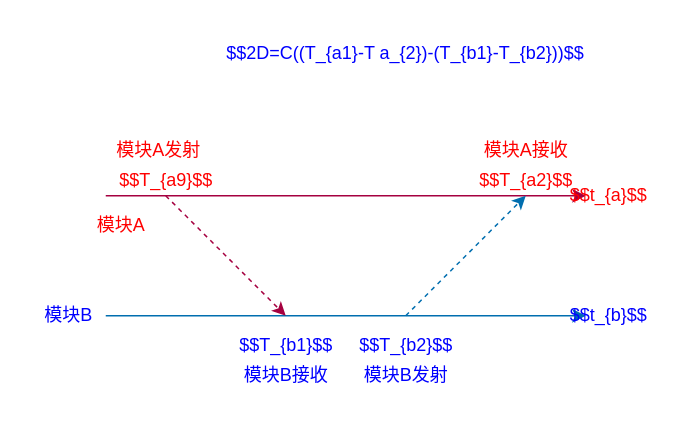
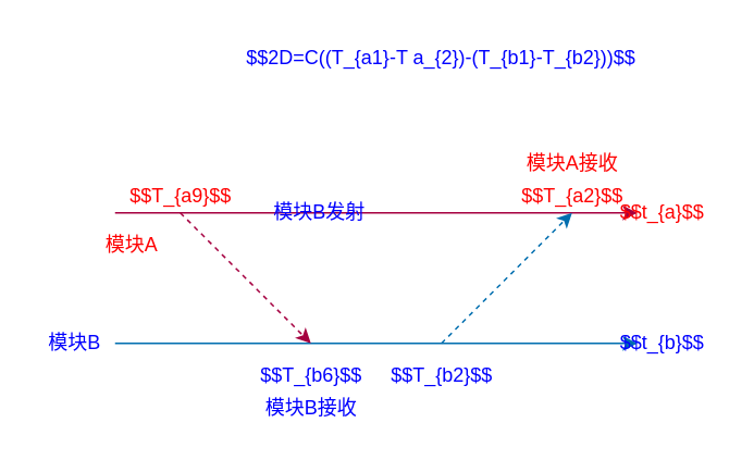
  <mxCell id="0" />
  <mxCell id="1" parent="0" />
  <mxCell id="2" value="" style="group" vertex="1" connectable="0" parent="1"><mxGeometry x="20" y="90" width="420" height="170" as="geometry" /></mxCell>
  <mxCell id="3" value="" style="endArrow=classic;html=1;rounded=0;fillColor=#d80073;strokeColor=#A50040;" edge="1" parent="2"><mxGeometry width="50" height="50" relative="1" as="geometry"><mxPoint x="50" y="40" as="sourcePoint" /><mxPoint x="370" y="40" as="targetPoint" /></mxGeometry></mxCell>
  <mxCell id="4" value="" style="endArrow=classic;html=1;rounded=0;fillColor=#1ba1e2;strokeColor=#006EAF;" edge="1" parent="2"><mxGeometry width="50" height="50" relative="1" as="geometry"><mxPoint x="50" y="120" as="sourcePoint" /><mxPoint x="370" y="120" as="targetPoint" /></mxGeometry></mxCell>
  <mxCell id="5" value="" style="endArrow=classic;html=1;rounded=0;fillColor=#d80073;strokeColor=#A50040;dashed=1;" edge="1" parent="2"><mxGeometry width="50" height="50" relative="1" as="geometry"><mxPoint x="90" y="40" as="sourcePoint" /><mxPoint x="170" y="120" as="targetPoint" /></mxGeometry></mxCell>
  <mxCell id="6" value="" style="endArrow=classic;html=1;rounded=0;fillColor=#1ba1e2;strokeColor=#006EAF;dashed=1;" edge="1" parent="2"><mxGeometry width="50" height="50" relative="1" as="geometry"><mxPoint x="250" y="120" as="sourcePoint" /><mxPoint x="330" y="40" as="targetPoint" /></mxGeometry></mxCell>
  <mxCell id="7" value="&lt;span&gt;$$T_{a9}$$&lt;/span&gt;" style="text;html=1;align=center;verticalAlign=middle;resizable=0;points=[];autosize=1;fontColor=#FF0000;" vertex="1" parent="2"><mxGeometry x="50" y="20" width="80" height="20" as="geometry" /></mxCell>
  <mxCell id="8" value="&lt;span&gt;$$T_{a2}$$&lt;/span&gt;" style="text;html=1;align=center;verticalAlign=middle;resizable=0;points=[];autosize=1;strokeColor=none;fillColor=none;fontColor=#FF0000;" vertex="1" parent="2"><mxGeometry x="290" y="20" width="80" height="20" as="geometry" /></mxCell>
- <mxCell id="9" value="&lt;span&gt;$$T_{b1}$$&lt;/span&gt;" style="text;html=1;align=center;verticalAlign=middle;resizable=0;points=[];autosize=1;strokeColor=none;fillColor=none;fontColor=#0000FF;" vertex="1" parent="2"><mxGeometry x="130" y="130" width="80" height="20" as="geometry" /></mxCell>
+ <mxCell id="9" value="&lt;span&gt;$$T_{b6}$$&lt;/span&gt;" style="text;html=1;align=center;verticalAlign=middle;resizable=0;points=[];autosize=1;strokeColor=none;fillColor=none;fontColor=#0000FF;" vertex="1" parent="2"><mxGeometry x="130" y="130" width="80" height="20" as="geometry" /></mxCell>
  <mxCell id="10" value="&lt;span&gt;$$T_{b2}$$&lt;/span&gt;" style="text;html=1;align=center;verticalAlign=middle;resizable=0;points=[];autosize=1;strokeColor=none;fillColor=none;fontColor=#0000FF;" vertex="1" parent="2"><mxGeometry x="210" y="130" width="80" height="20" as="geometry" /></mxCell>
  <mxCell id="11" value="&lt;span&gt;$$t_{a}$$&lt;/span&gt;" style="text;html=1;align=center;verticalAlign=middle;resizable=0;points=[];autosize=1;fontColor=#FF0000;" vertex="1" parent="2"><mxGeometry x="350" y="30" width="70" height="20" as="geometry" /></mxCell>
  <mxCell id="12" value="&lt;span&gt;$$t_{b}$$&lt;/span&gt;" style="text;html=1;align=center;verticalAlign=middle;resizable=0;points=[];autosize=1;strokeColor=none;fillColor=none;fontColor=#0000FF;" vertex="1" parent="2"><mxGeometry x="350" y="110" width="70" height="20" as="geometry" /></mxCell>
  <mxCell id="13" value="模块A" style="text;html=1;align=center;verticalAlign=middle;resizable=0;points=[];autosize=1;fontColor=#FF0000;" vertex="1" parent="2"><mxGeometry x="35" y="50" width="50" height="20" as="geometry" /></mxCell>
  <mxCell id="14" value="模块B" style="text;html=1;align=center;verticalAlign=middle;resizable=0;points=[];autosize=1;fontColor=#0000FF;" vertex="1" parent="2"><mxGeometry y="110" width="50" height="20" as="geometry" /></mxCell>
- <mxCell id="15" value="模块A发射" style="text;html=1;align=center;verticalAlign=middle;resizable=0;points=[];autosize=1;fontColor=#FF0000;" vertex="1" parent="2"><mxGeometry x="50" width="70" height="20" as="geometry" /></mxCell>
  <mxCell id="16" value="模块A接收" style="text;html=1;align=center;verticalAlign=middle;resizable=0;points=[];autosize=1;fontColor=#FF0000;" vertex="1" parent="2"><mxGeometry x="295" width="70" height="20" as="geometry" /></mxCell>
  <mxCell id="17" value="模块B接收" style="text;html=1;align=center;verticalAlign=middle;resizable=0;points=[];autosize=1;fontColor=#0000FF;" vertex="1" parent="2"><mxGeometry x="135" y="150" width="70" height="20" as="geometry" /></mxCell>
- <mxCell id="18" value="模块B发射" style="text;html=1;align=center;verticalAlign=middle;resizable=0;points=[];autosize=1;fontColor=#0000FF;" vertex="1" parent="2"><mxGeometry x="215" y="150" width="70" height="20" as="geometry" /></mxCell>
+ <mxCell id="18" value="模块B发射" style="text;html=1;align=center;verticalAlign=middle;resizable=0;points=[];autosize=1;fontColor=#0000FF;" vertex="1" parent="2"><mxGeometry x="140" y="30" width="70" height="20" as="geometry" /></mxCell>
  <mxCell id="19" value="&lt;div&gt;$$2D=&lt;span&gt;C((T_{a1}-T a_{2})-(T_{b1}-T_{b2}))&lt;/span&gt;&lt;span&gt;$$&lt;/span&gt;&lt;/div&gt;" style="text;html=1;strokeColor=none;fillColor=none;align=center;verticalAlign=middle;whiteSpace=wrap;rounded=0;fontColor=#0000FF;rotation=0;" vertex="1" parent="1"><mxGeometry x="110" y="20" width="320" height="30" as="geometry" /></mxCell>
  <mxCell id="20" style="edgeStyle=none;rounded=0;orthogonalLoop=1;jettySize=auto;html=1;exitX=1;exitY=0.5;exitDx=0;exitDy=0;dashed=1;fontColor=#0000FF;startArrow=none;startFill=0;" edge="1" parent="1"><mxGeometry relative="1" as="geometry"><mxPoint x="390" y="65" as="sourcePoint" /><mxPoint x="390" y="65" as="targetPoint" /></mxGeometry></mxCell>
